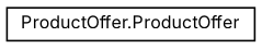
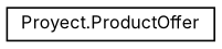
  digraph {
    rankdir=LR
    fontname=Inter
-   n1 [color=black fillcolor=white fontname=Inter fontsize=10 height=0.2 label="ProductOffer.ProductOffer" shape=record style=filled width=0.4]
+   n1 [color=black fillcolor=white fontname=Inter fontsize=10 height=0.2 label="Proyect.ProductOffer" shape=record style=filled width=0.4]
  }
